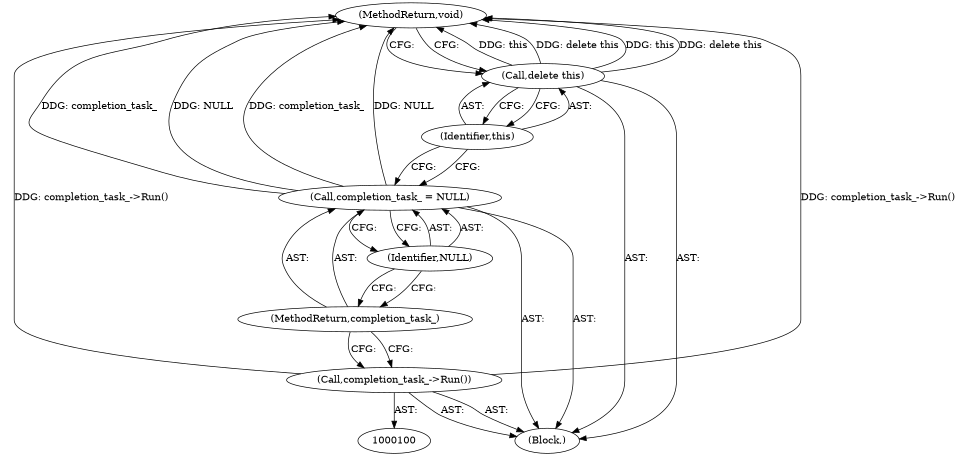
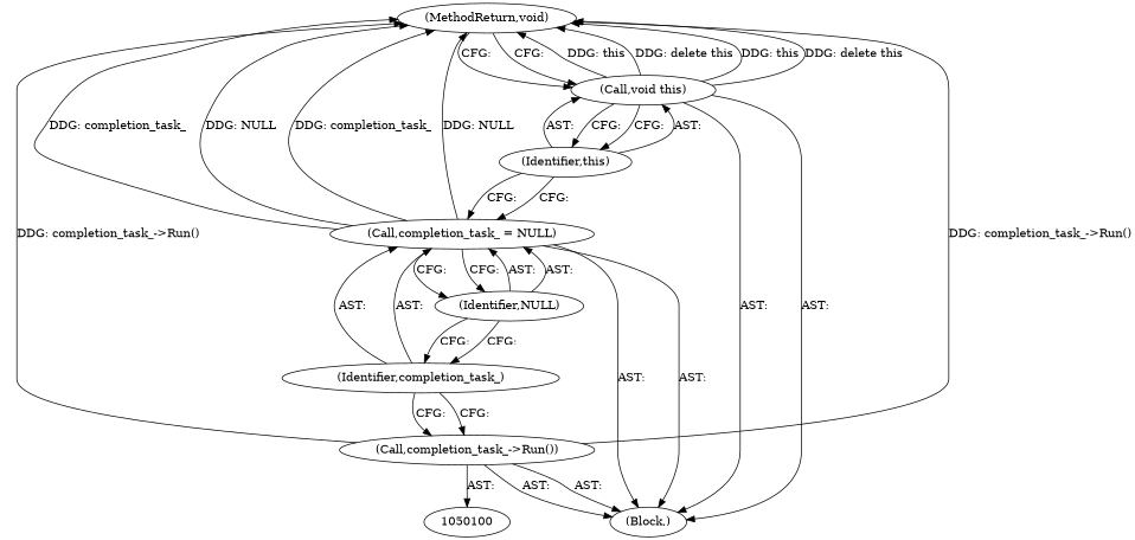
  digraph {
    n1 [label="(MethodReturn,void)"]
-   n2 [label="(Call,delete this)"]
+   n2 [label="(Call,void this)"]
    n3 [label="(Block,)"]
    n4 [label="(Identifier,this)"]
    n5 [label="(Call,completion_task_->Run())"]
-   1000100
+   1000100 [label=1050100]
    n7 [label="(Call,completion_task_ = NULL)"]
    n8 [label="(Identifier,NULL)"]
-   n9 [label="(MethodReturn,completion_task_)"]
+   n9 [label="(Identifier,completion_task_)"]
    n1 -> n2 [label="CFG: "]
    n1 -> n2 [label="CFG: "]
    n2 -> n1 [label="DDG: this"]
    n2 -> n1 [label="DDG: delete this"]
    n2 -> n1 [label="DDG: this"]
    n2 -> n1 [label="DDG: delete this"]
    n2 -> n3 [label="AST: "]
    n2 -> n3 [label="AST: "]
    n2 -> n4 [label="CFG: "]
    n2 -> n4 [label="CFG: "]
    n4 -> n2 [label="AST: "]
    n4 -> n2 [label="AST: "]
    n4 -> n7 [label="CFG: "]
    n4 -> n7 [label="CFG: "]
    n5 -> n1 [label="DDG: completion_task_->Run()"]
    n5 -> n1 [label="DDG: completion_task_->Run()"]
    n5 -> n3 [label="AST: "]
    n5 -> n3 [label="AST: "]
    n5 -> 1000100 [label="AST: "]
    n7 -> n1 [label="DDG: completion_task_"]
    n7 -> n1 [label="DDG: NULL"]
    n7 -> n1 [label="DDG: completion_task_"]
    n7 -> n1 [label="DDG: NULL"]
    n7 -> n3 [label="AST: "]
    n7 -> n3 [label="AST: "]
    n7 -> n8 [label="CFG: "]
    n7 -> n8 [label="CFG: "]
    n8 -> n7 [label="AST: "]
    n8 -> n7 [label="AST: "]
    n8 -> n9 [label="CFG: "]
    n8 -> n9 [label="CFG: "]
    n9 -> n5 [label="CFG: "]
    n9 -> n5 [label="CFG: "]
    n9 -> n7 [label="AST: "]
    n9 -> n7 [label="AST: "]
  }
